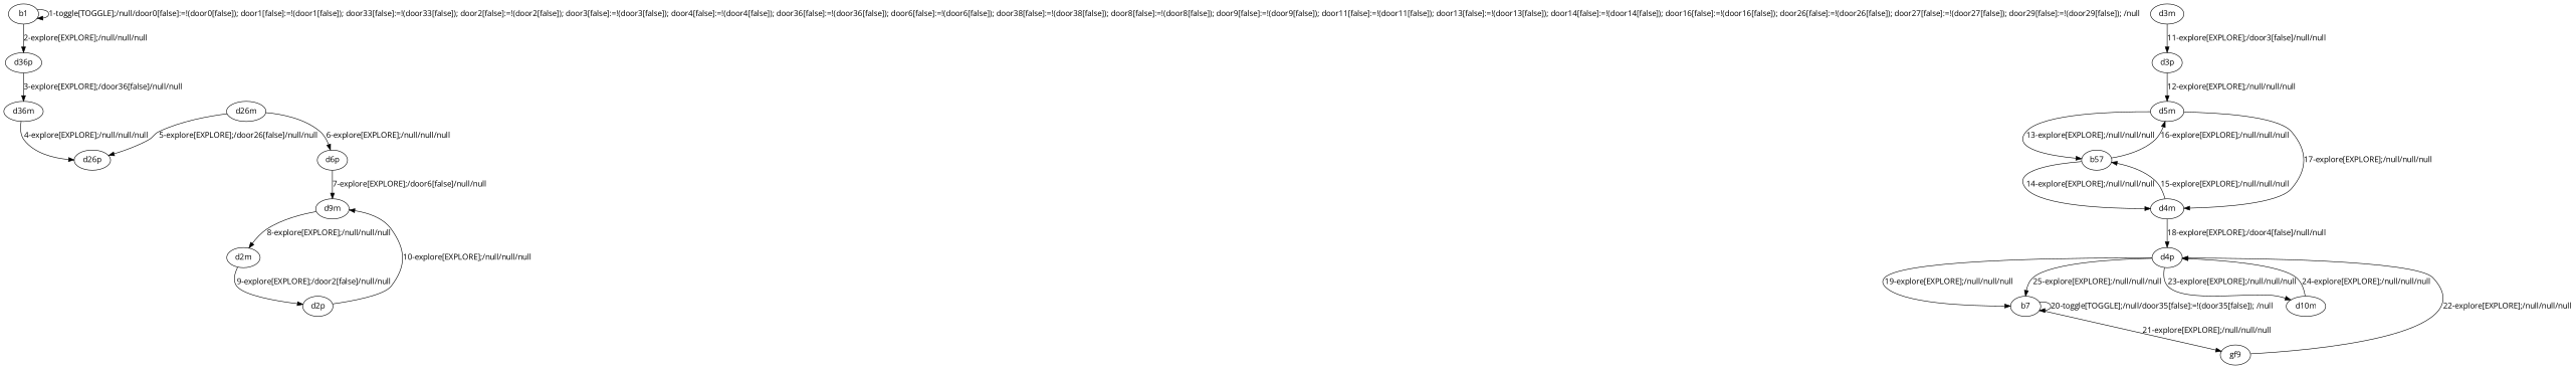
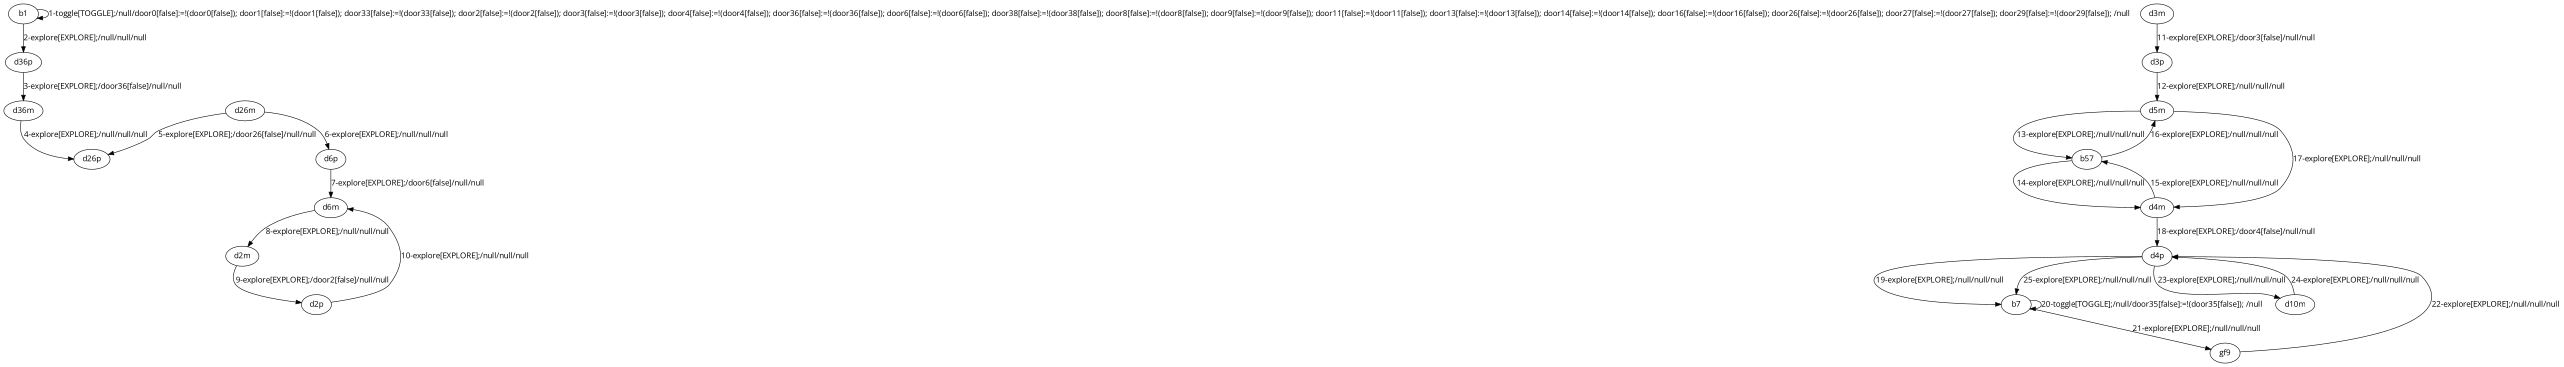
  digraph {
    fontname="Open Sans"
    node [fontname="Open Sans"]
    edge [fontname="Open Sans"]
    b1
    d36p
    d36m
    d26p
    d26m
    d6p
-   d6m [label=d9m]
+   d6m
    d2m
    d2p
    d3m
    d3p
    d5m
    b57
    d4m
    d4p
    b7
    d10m
    gf9
    b1 -> b1 [label="1-toggle[TOGGLE];/null/door0[false]:=!(door0[false]); door1[false]:=!(door1[false]); door33[false]:=!(door33[false]); door2[false]:=!(door2[false]); door3[false]:=!(door3[false]); door4[false]:=!(door4[false]); door36[false]:=!(door36[false]); door6[false]:=!(door6[false]); door38[false]:=!(door38[false]); door8[false]:=!(door8[false]); door9[false]:=!(door9[false]); door11[false]:=!(door11[false]); door13[false]:=!(door13[false]); door14[false]:=!(door14[false]); door16[false]:=!(door16[false]); door26[false]:=!(door26[false]); door27[false]:=!(door27[false]); door29[false]:=!(door29[false]); /null"]
    b1 -> d36p [label="2-explore[EXPLORE];/null/null/null"]
    d36p -> d36m [label="3-explore[EXPLORE];/door36[false]/null/null"]
    d36m -> d26p [label="4-explore[EXPLORE];/null/null/null"]
    d26m -> d26p [label="5-explore[EXPLORE];/door26[false]/null/null"]
    d26m -> d6p [label="6-explore[EXPLORE];/null/null/null"]
    d6p -> d6m [label="7-explore[EXPLORE];/door6[false]/null/null"]
    d6m -> d2m [label="8-explore[EXPLORE];/null/null/null"]
    d2m -> d2p [label="9-explore[EXPLORE];/door2[false]/null/null"]
    d2p -> d6m [label="10-explore[EXPLORE];/null/null/null"]
    d3m -> d3p [label="11-explore[EXPLORE];/door3[false]/null/null"]
    d3p -> d5m [label="12-explore[EXPLORE];/null/null/null"]
    d5m -> b57 [label="13-explore[EXPLORE];/null/null/null"]
    d5m -> d4m [label="17-explore[EXPLORE];/null/null/null"]
    b57 -> d5m [label="16-explore[EXPLORE];/null/null/null"]
    b57 -> d4m [label="14-explore[EXPLORE];/null/null/null"]
    d4m -> b57 [label="15-explore[EXPLORE];/null/null/null"]
    d4m -> d4p [label="18-explore[EXPLORE];/door4[false]/null/null"]
    d4p -> b7 [label="19-explore[EXPLORE];/null/null/null"]
    d4p -> b7 [label="25-explore[EXPLORE];/null/null/null"]
    d4p -> d10m [label="23-explore[EXPLORE];/null/null/null"]
    b7 -> b7 [label="20-toggle[TOGGLE];/null/door35[false]:=!(door35[false]); /null"]
    b7 -> gf9 [label="21-explore[EXPLORE];/null/null/null"]
    d10m -> d4p [label="24-explore[EXPLORE];/null/null/null"]
    gf9 -> d4p [label="22-explore[EXPLORE];/null/null/null"]
  }
